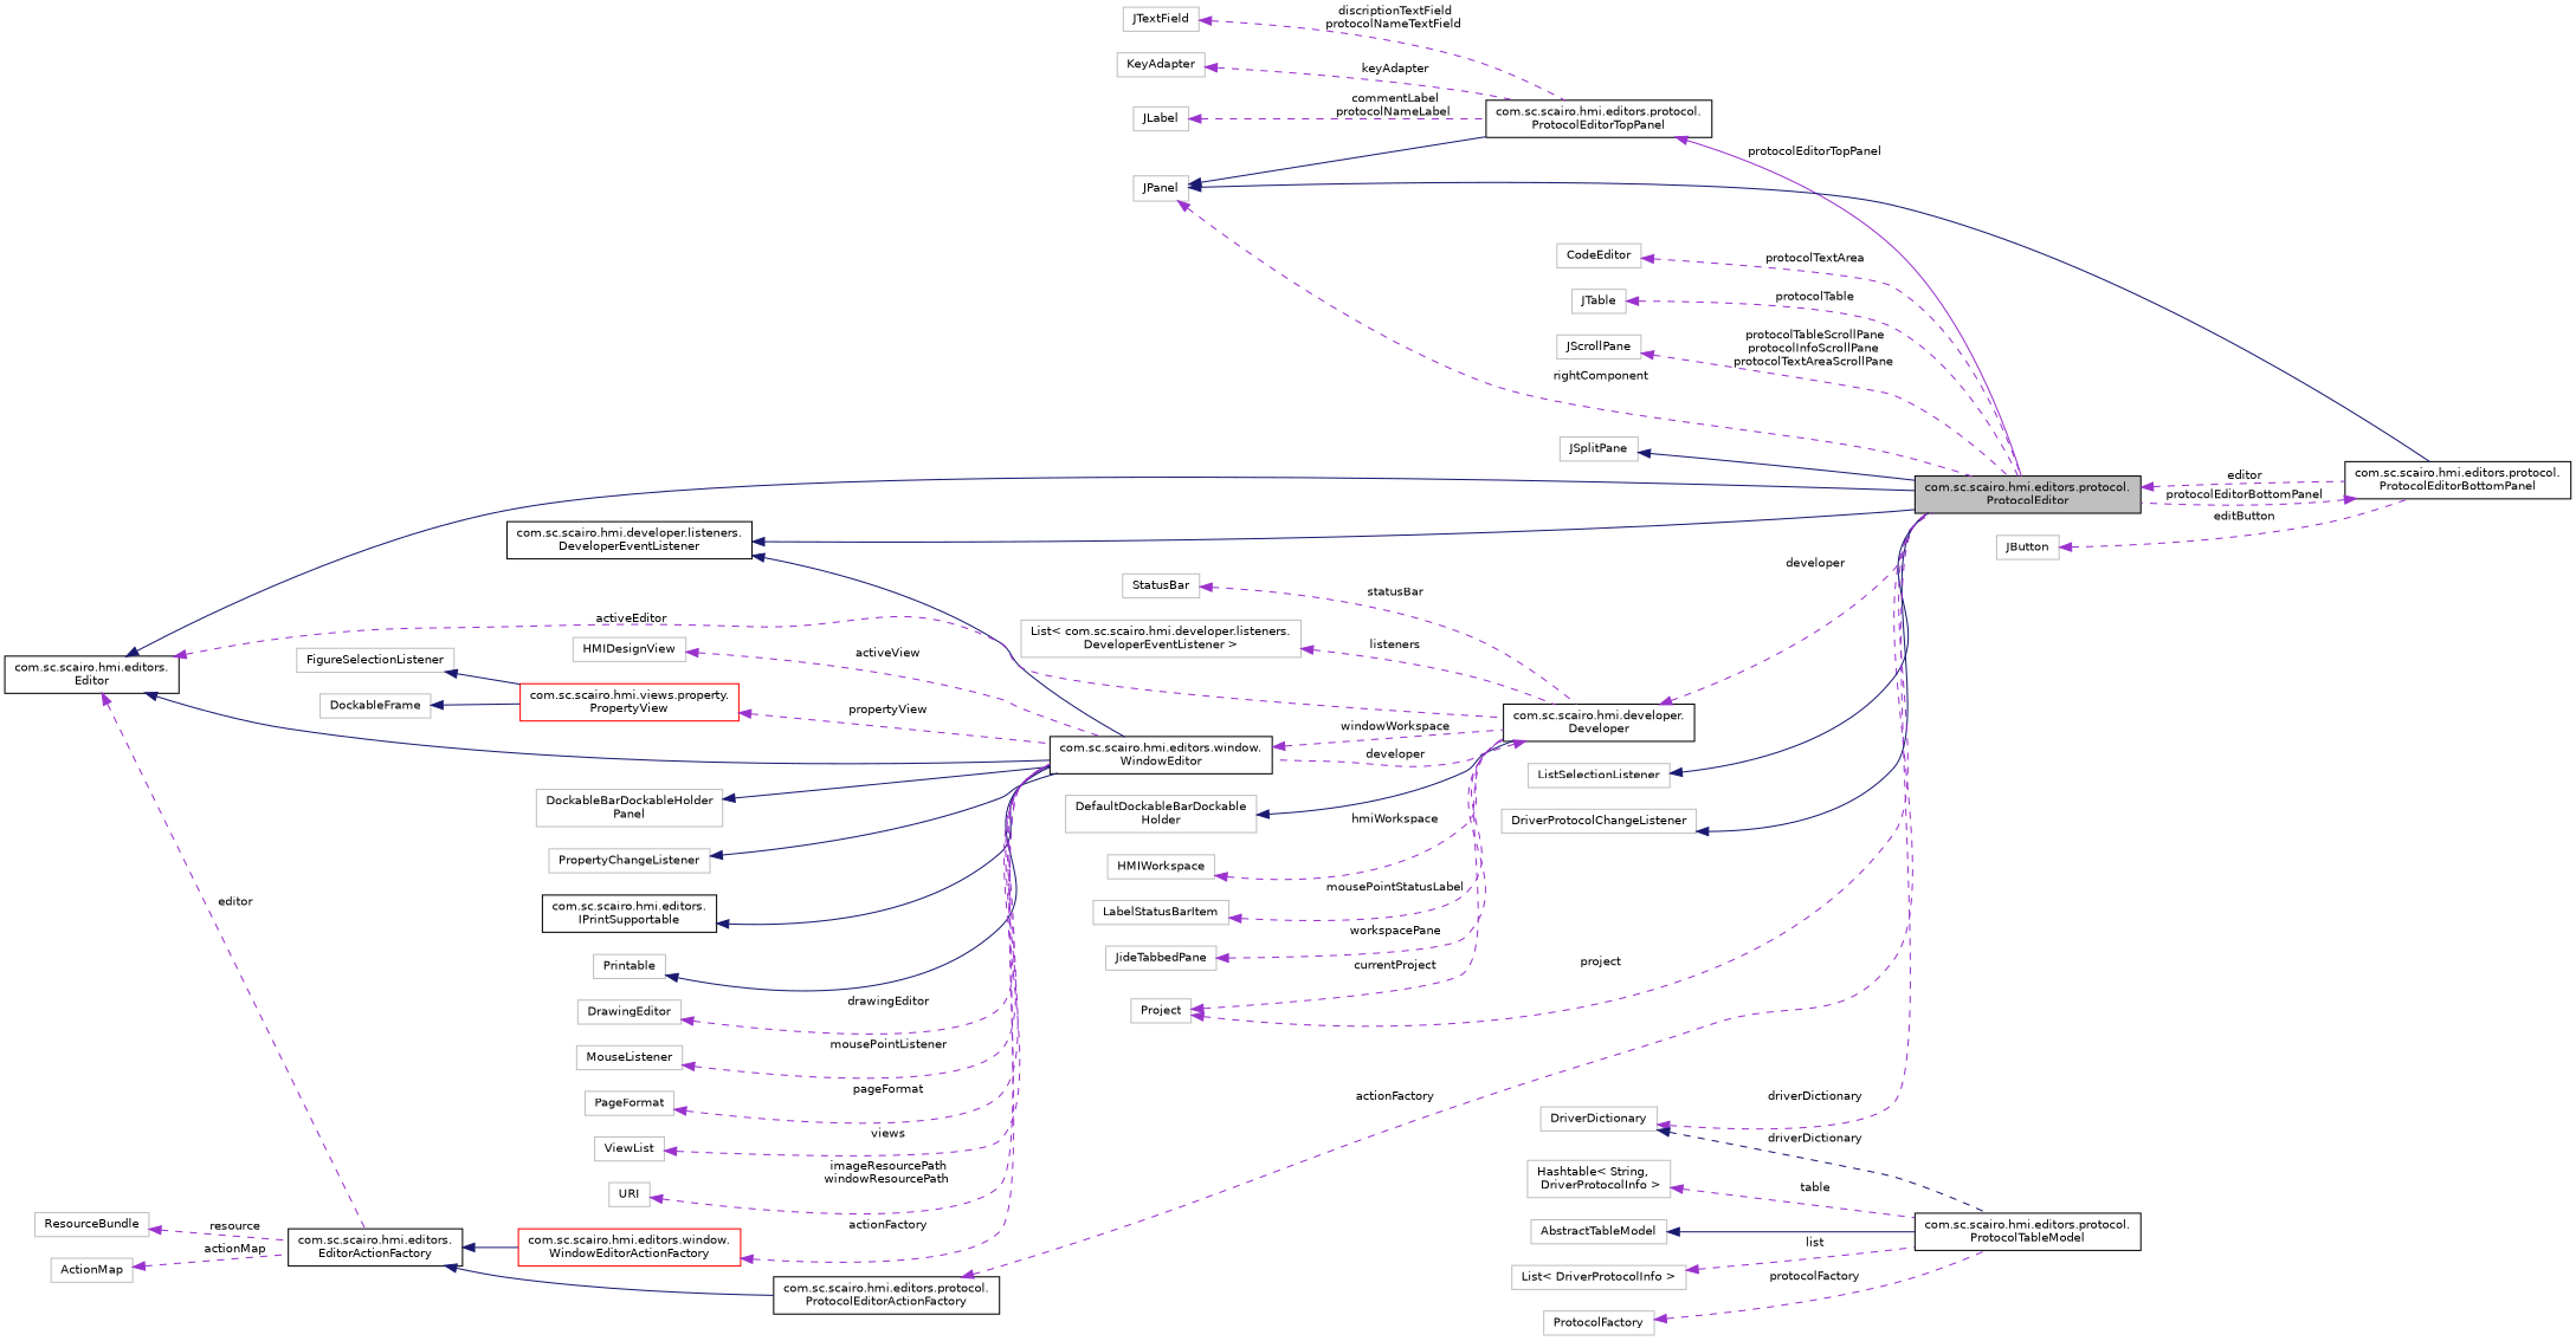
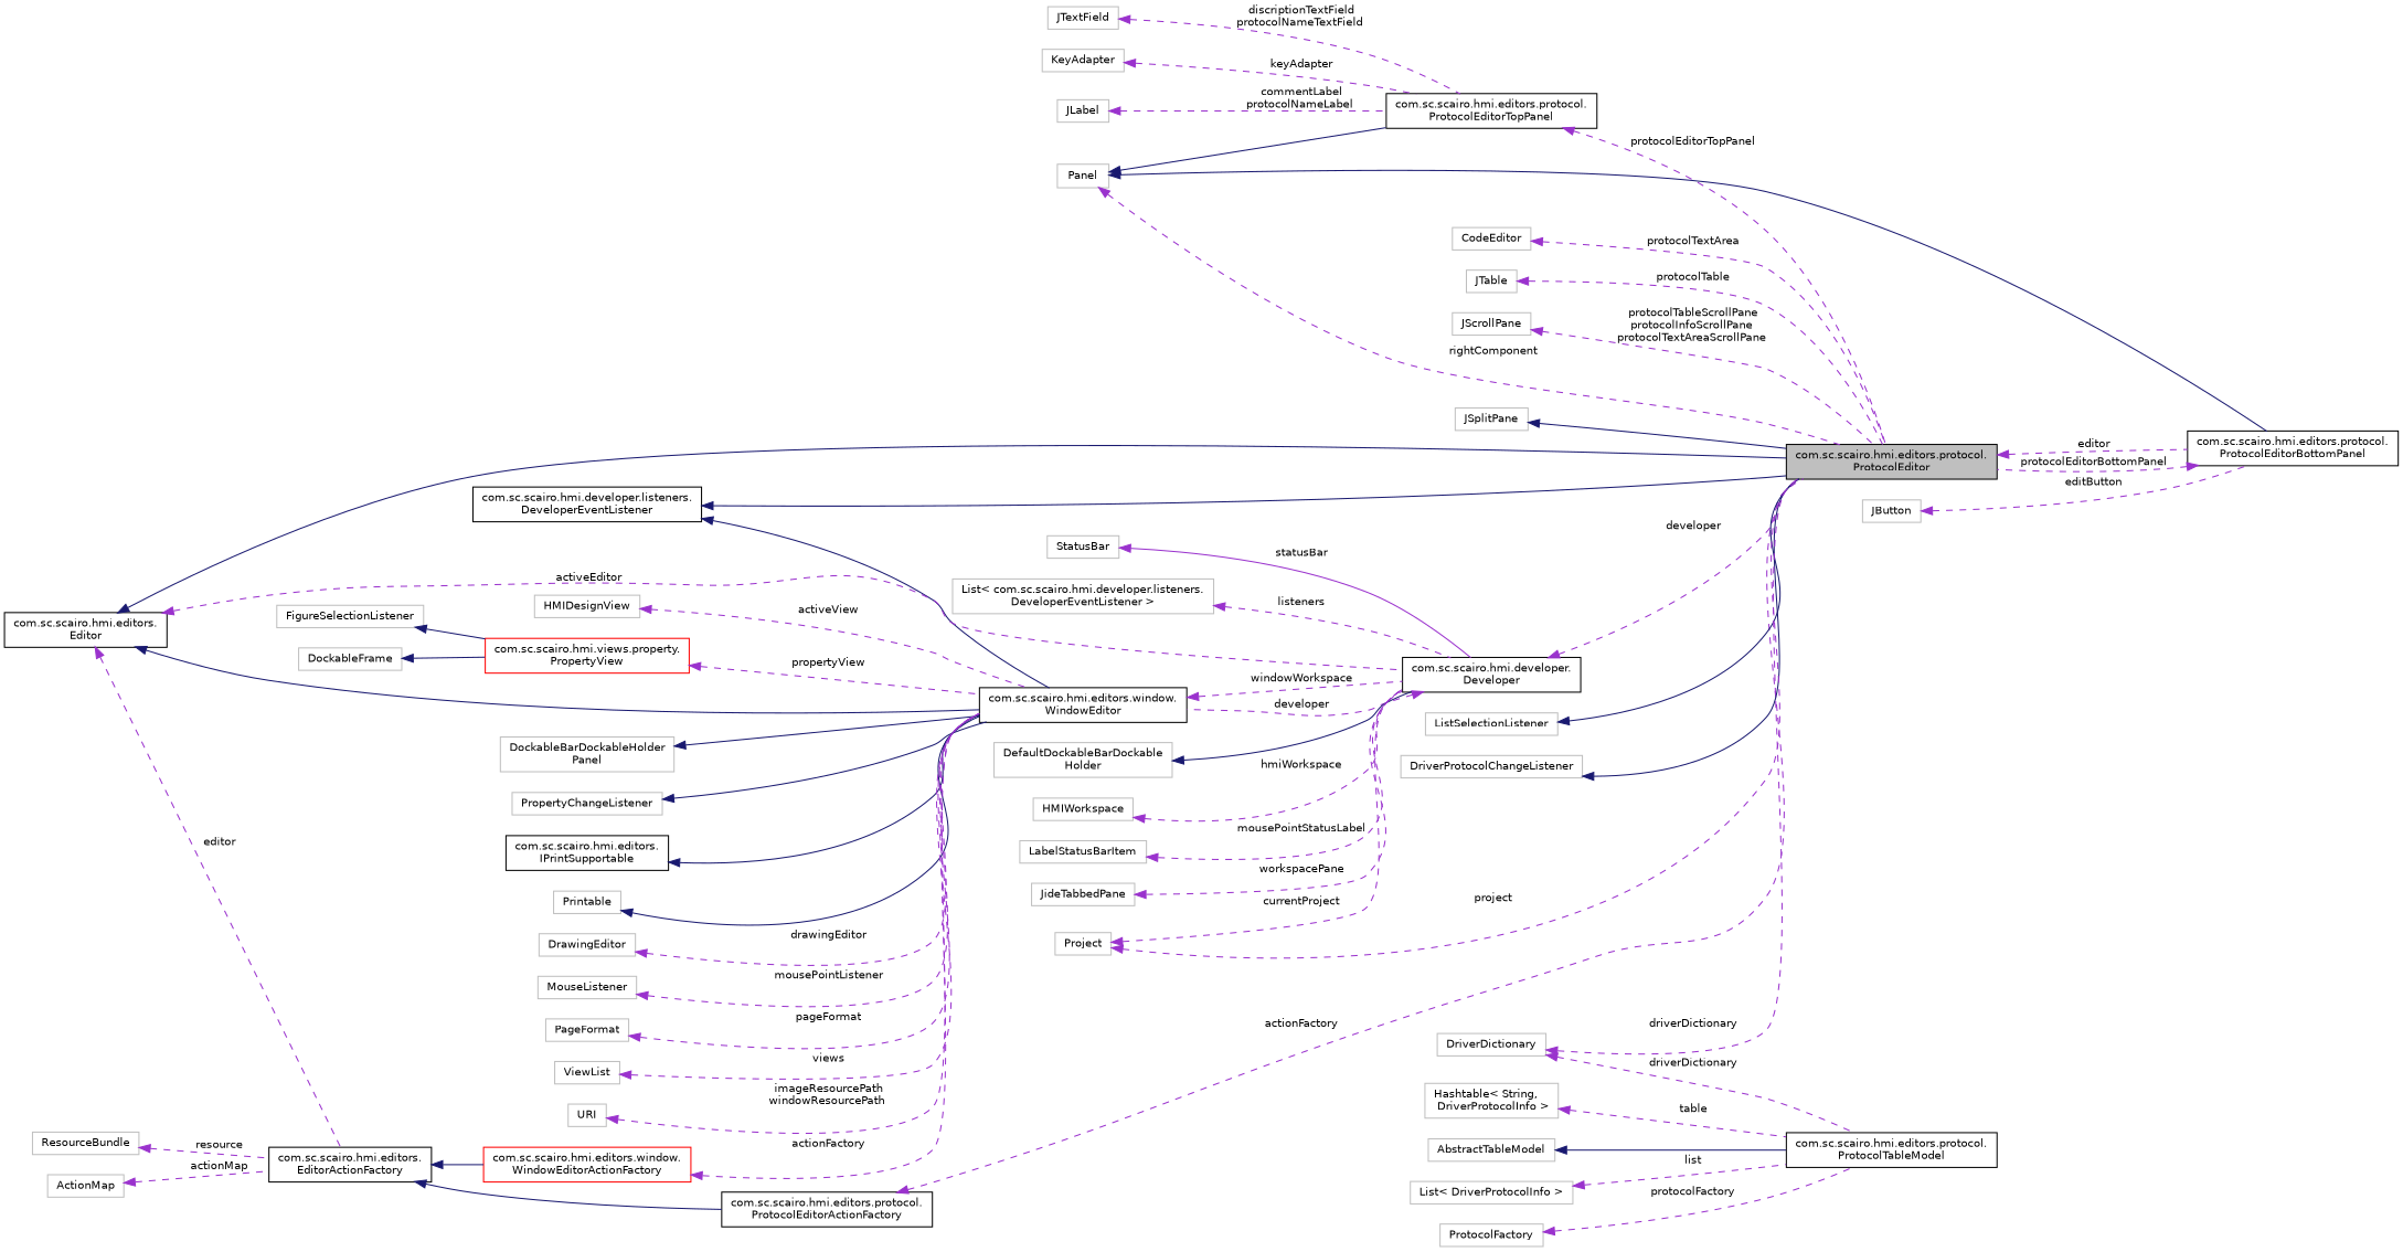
  digraph {
    rankdir=LR
    node [color=grey75 fillcolor=white fontname=Helvetica fontsize=10 shape=record style=filled]
    edge [color=darkorchid3 dir=back fontname=Helvetica fontsize=10 labelfontname=Helvetica labelfontsize=10 style=dashed]
    n1 [color=black fillcolor=grey75 fontcolor=black height=0.2 label="com.sc.scairo.hmi.editors.protocol.\lProtocolEditor" width=0.4]
    n2 [color=black height=0.2 label="com.sc.scairo.hmi.editors.protocol.\lProtocolEditorBottomPanel" width=0.4]
    n3 [height=0.2 label=JSplitPane width=0.4]
    n4 [color=black height=0.2 label="com.sc.scairo.hmi.developer.listeners.\lDeveloperEventListener" width=0.4]
    n5 [color=black height=0.2 label="com.sc.scairo.hmi.editors.window.\lWindowEditor" width=0.4]
    n6 [color=black height=0.2 label="com.sc.scairo.hmi.developer.\lDeveloper" width=0.4]
    n7 [color=black height=0.2 label="com.sc.scairo.hmi.editors.\lEditor" width=0.4]
    n8 [color=black height=0.2 label="com.sc.scairo.hmi.editors.\lEditorActionFactory" width=0.4]
    n9 [color=black height=0.2 label="com.sc.scairo.hmi.editors.protocol.\lProtocolEditorActionFactory" width=0.4]
    n10 [color=red height=0.2 label="com.sc.scairo.hmi.editors.window.\lWindowEditorActionFactory" width=0.4]
    n11 [height=0.2 label=ListSelectionListener width=0.4]
    n12 [height=0.2 label=DriverProtocolChangeListener width=0.4]
    n13 [height=0.2 label=ResourceBundle width=0.4]
    n14 [height=0.2 label=ActionMap width=0.4]
    n15 [color=black height=0.2 label="com.sc.scairo.hmi.editors.protocol.\lProtocolEditorTopPanel" width=0.4]
-   n16 [height=0.2 label=JPanel width=0.4]
+   n16 [height=0.2 label=Panel width=0.4]
    n17 [height=0.2 label=JTextField width=0.4]
    n18 [height=0.2 label=KeyAdapter width=0.4]
    n19 [height=0.2 label=JLabel width=0.4]
    n20 [height=0.2 label=CodeEditor width=0.4]
    n21 [height=0.2 label=JButton width=0.4]
    n22 [height=0.2 label=DriverDictionary width=0.4]
    n23 [color=black height=0.2 label="com.sc.scairo.hmi.editors.protocol.\lProtocolTableModel" width=0.4]
    n24 [height=0.2 label=JTable width=0.4]
    n25 [height=0.2 label="DefaultDockableBarDockable\lHolder" width=0.4]
    n26 [height=0.2 label=HMIWorkspace width=0.4]
    n27 [height=0.2 label="DockableBarDockableHolder\lPanel" width=0.4]
    n28 [height=0.2 label=PropertyChangeListener width=0.4]
    n29 [color=black height=0.2 label="com.sc.scairo.hmi.editors.\lIPrintSupportable" width=0.4]
    n30 [height=0.2 label=Printable width=0.4]
    n31 [height=0.2 label=DrawingEditor width=0.4]
    n32 [height=0.2 label=MouseListener width=0.4]
    n33 [height=0.2 label=PageFormat width=0.4]
    n34 [height=0.2 label=ViewList width=0.4]
    n35 [height=0.2 label=URI width=0.4]
    n36 [height=0.2 label=HMIDesignView width=0.4]
    n37 [color=red height=0.2 label="com.sc.scairo.hmi.views.property.\lPropertyView" width=0.4]
    n38 [height=0.2 label=DockableFrame width=0.4]
    n39 [height=0.2 label=FigureSelectionListener width=0.4]
    n40 [height=0.2 label=LabelStatusBarItem width=0.4]
    n41 [height=0.2 label=JideTabbedPane width=0.4]
    n42 [height=0.2 label=StatusBar width=0.4]
    n43 [height=0.2 label=Project width=0.4]
    n44 [height=0.2 label="List\< com.sc.scairo.hmi.developer.listeners.\lDeveloperEventListener \>" width=0.4]
    n45 [height=0.2 label=AbstractTableModel width=0.4]
    n46 [height=0.2 label="List\< DriverProtocolInfo \>" width=0.4]
    n47 [height=0.2 label=ProtocolFactory width=0.4]
    n48 [height=0.2 label="Hashtable\< String,\l DriverProtocolInfo \>" width=0.4]
    n49 [height=0.2 label=JScrollPane width=0.4]
    n1 -> n2 [label=" editor"]
    n2 -> n1 [label=" protocolEditorBottomPanel"]
    n3 -> n1 [color=midnightblue style=solid]
    n4 -> n1 [color=midnightblue style=solid]
    n4 -> n5 [color=midnightblue style=solid]
    n5 -> n6 [label=" windowWorkspace"]
    n6 -> n1 [label=" developer"]
    n6 -> n5 [label=" developer"]
    n7 -> n1 [color=midnightblue style=solid]
    n7 -> n5 [color=midnightblue style=solid]
    n7 -> n6 [label=" activeEditor"]
    n7 -> n8 [label=" editor"]
    n8 -> n9 [color=midnightblue style=solid]
    n8 -> n10 [color=midnightblue style=solid]
    n9 -> n1 [label=" actionFactory"]
    n10 -> n5 [label=" actionFactory"]
    n11 -> n1 [color=midnightblue style=solid]
    n12 -> n1 [color=midnightblue style=solid]
    n13 -> n8 [label=" resource"]
    n14 -> n8 [label=" actionMap"]
-   n15 -> n1 [label=" protocolEditorTopPanel" style=solid]
+   n15 -> n1 [label=" protocolEditorTopPanel"]
    n16 -> n1 [label=" rightComponent"]
    n16 -> n2 [color=midnightblue style=solid]
    n16 -> n15 [color=midnightblue style=solid]
    n17 -> n15 [label=" discriptionTextField\nprotocolNameTextField"]
    n18 -> n15 [label=" keyAdapter"]
    n19 -> n15 [label=" commentLabel\nprotocolNameLabel"]
    n20 -> n1 [label=" protocolTextArea"]
    n21 -> n2 [label=" editButton"]
    n22 -> n1 [label=" driverDictionary"]
-   n22 -> n23 [color=midnightblue label=" driverDictionary"]
+   n22 -> n23 [label=" driverDictionary"]
    n24 -> n1 [label=" protocolTable"]
    n25 -> n6 [color=midnightblue style=solid]
    n26 -> n6 [label=" hmiWorkspace"]
    n27 -> n5 [color=midnightblue style=solid]
    n28 -> n5 [color=midnightblue style=solid]
    n29 -> n5 [color=midnightblue style=solid]
    n30 -> n5 [color=midnightblue style=solid]
    n31 -> n5 [label=" drawingEditor"]
    n32 -> n5 [label=" mousePointListener"]
    n33 -> n5 [label=" pageFormat"]
    n34 -> n5 [label=" views"]
    n35 -> n5 [label=" imageResourcePath\nwindowResourcePath"]
    n36 -> n5 [label=" activeView"]
    n37 -> n5 [label=" propertyView"]
    n38 -> n37 [color=midnightblue style=solid]
    n39 -> n37 [color=midnightblue style=solid]
    n40 -> n6 [label=" mousePointStatusLabel"]
    n41 -> n6 [label=" workspacePane"]
-   n42 -> n6 [label=" statusBar"]
+   n42 -> n6 [label=" statusBar" style=solid]
    n43 -> n1 [label=" project"]
    n43 -> n6 [label=" currentProject"]
    n44 -> n6 [label=" listeners"]
    n45 -> n23 [color=midnightblue style=solid]
    n46 -> n23 [label=" list"]
    n47 -> n23 [label=" protocolFactory"]
    n48 -> n23 [label=" table"]
    n49 -> n1 [label=" protocolTableScrollPane\nprotocolInfoScrollPane\nprotocolTextAreaScrollPane"]
  }
